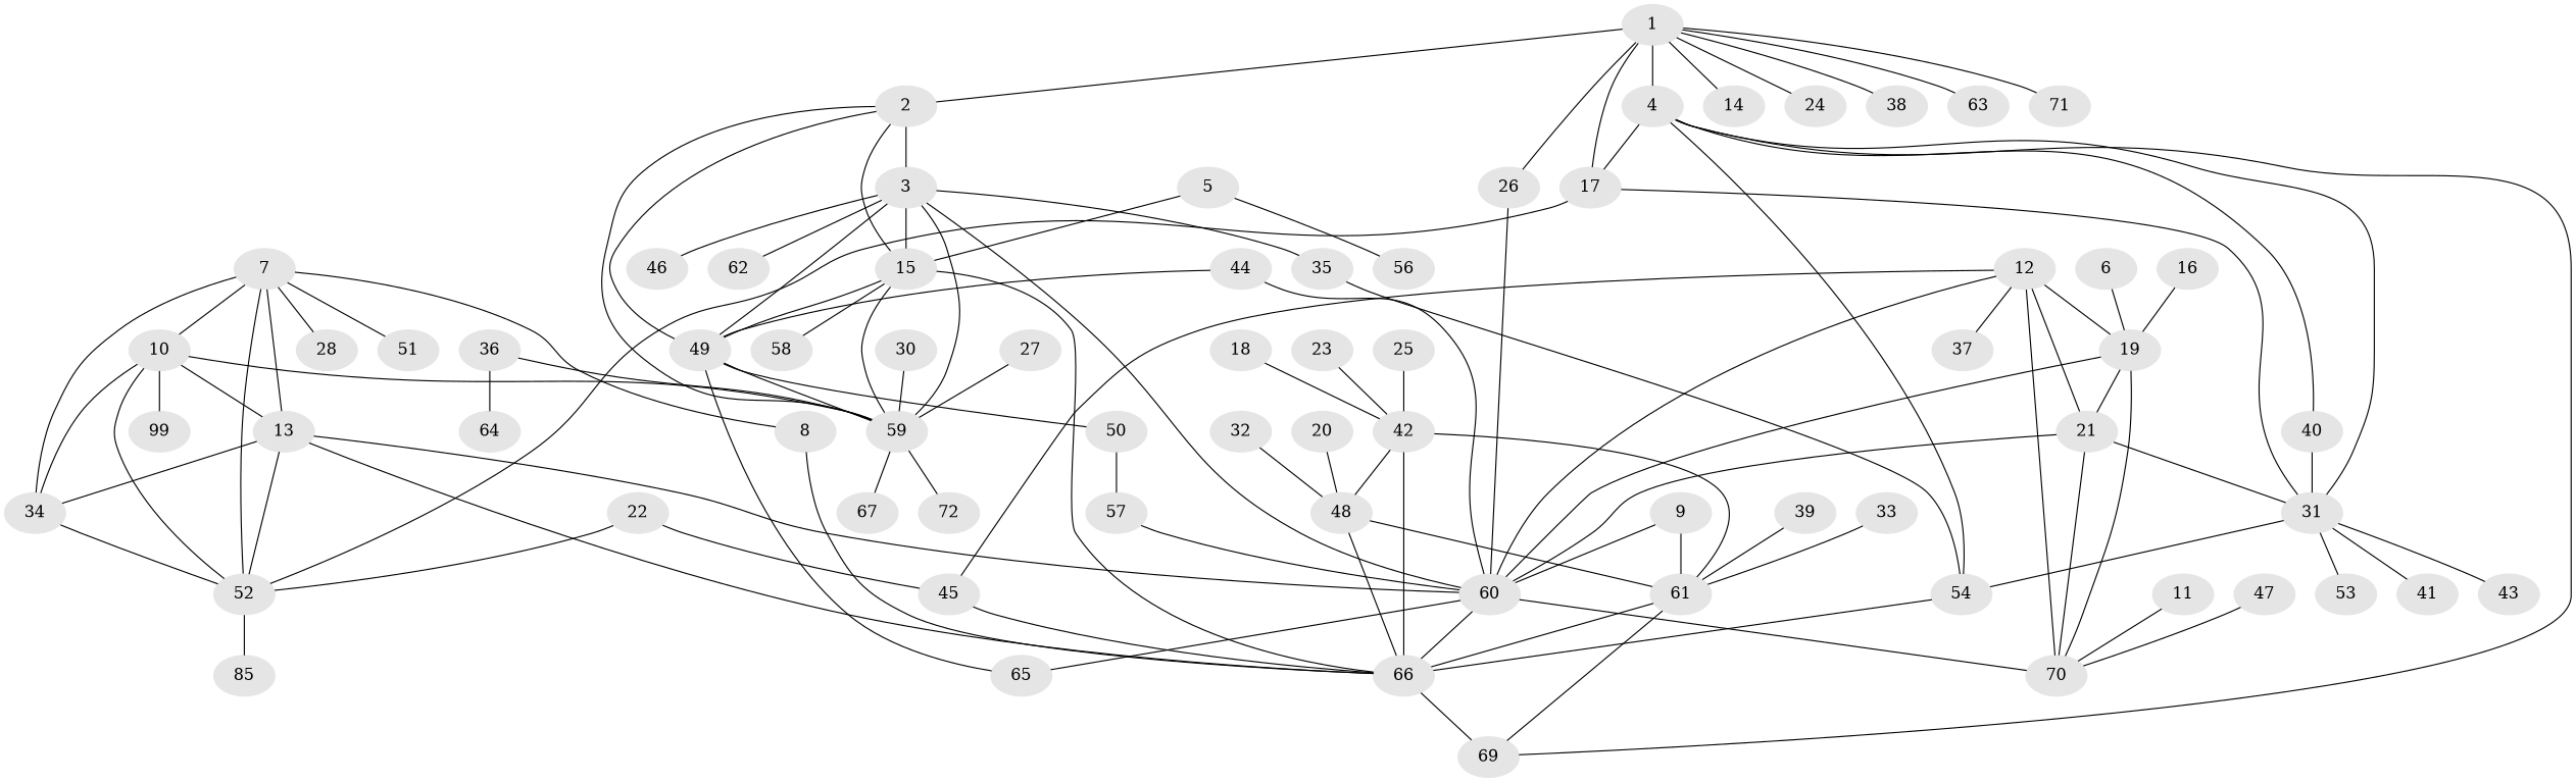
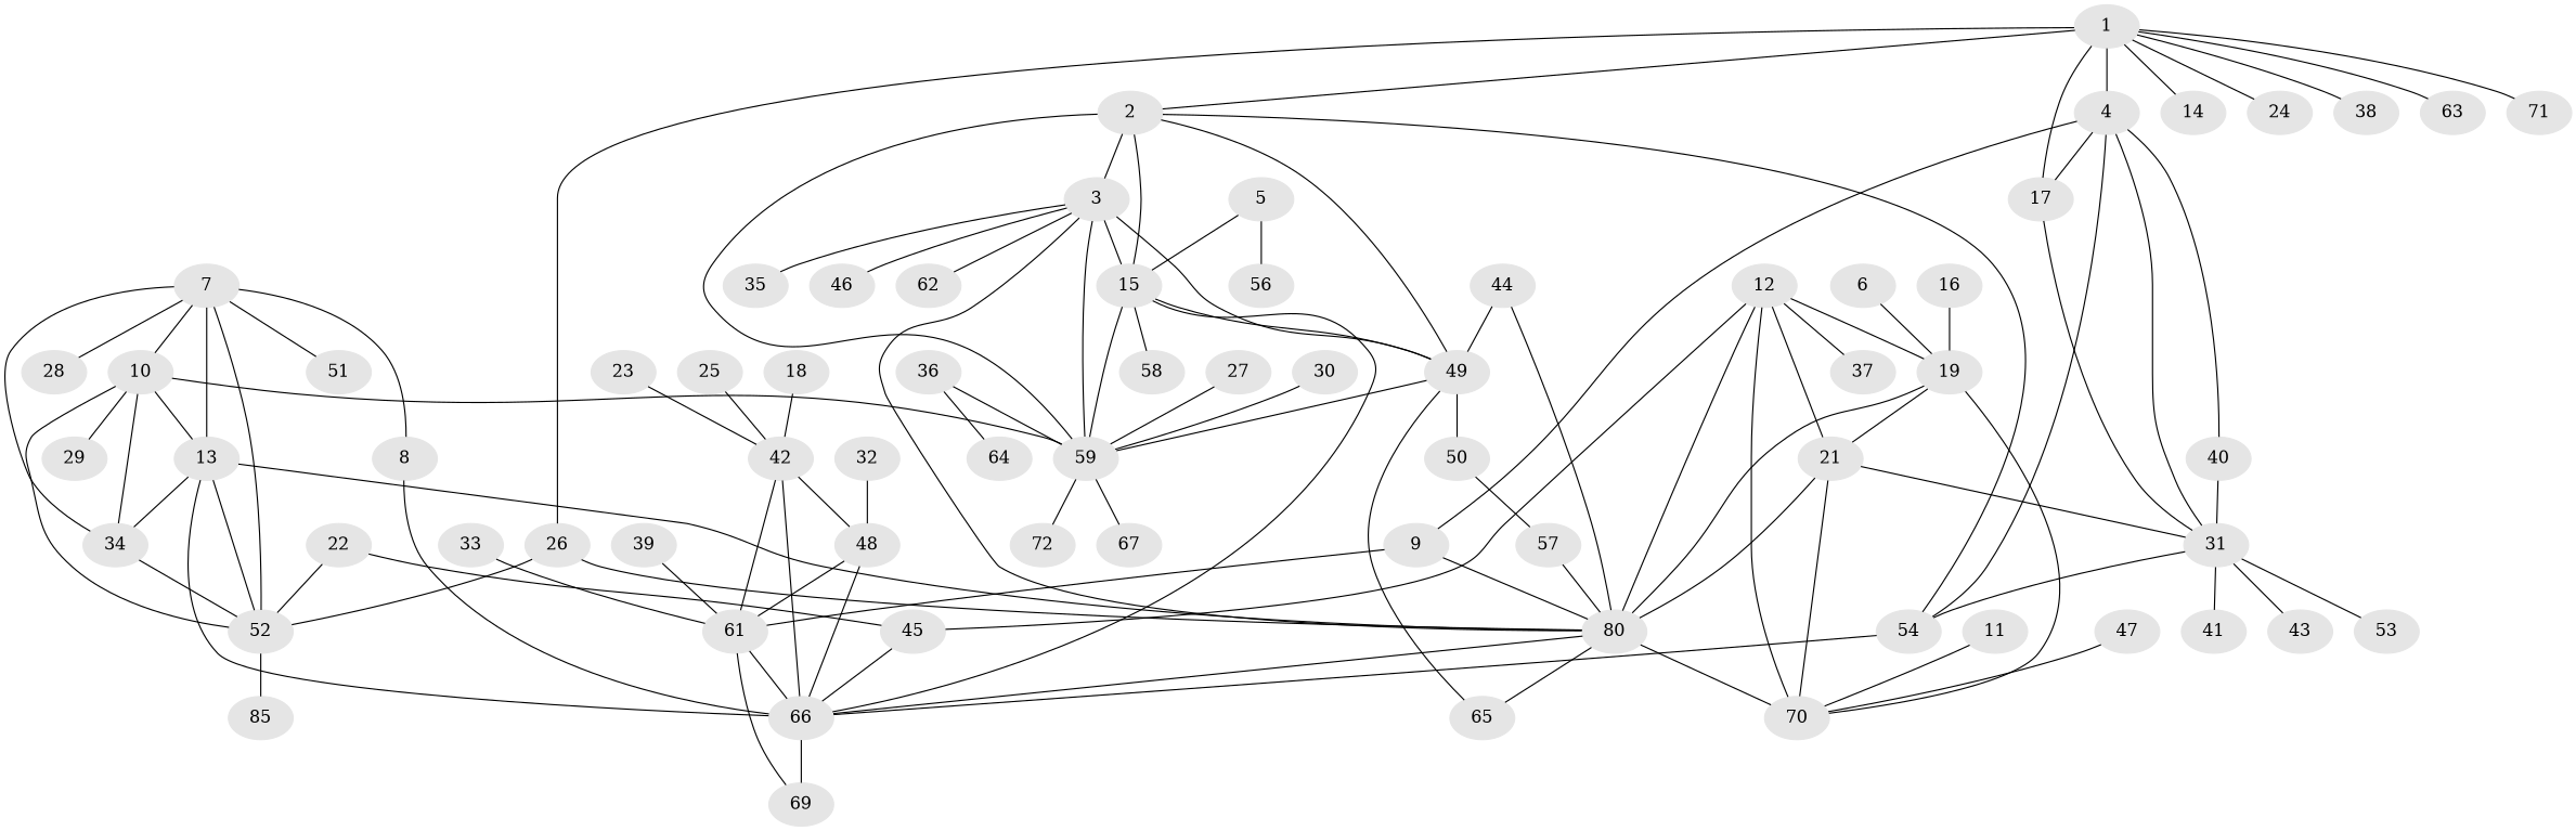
  graph {
    node [color=gray90 style=filled]
    edge [weight=1.0]
    1
    2
    4
    14
    17
    24
    26
    38
    63
    71
    3
    15
    49
    54
    59
    31
    40
    69
    52
-   60
+   60 [label=80]
    41
    43
    53
    35
    46
    62
    66
    58
    50
    65
    67
    72
    70
    5
    56
    6
    19
    21
    7
    8
    10
    13
    28
    34
    51
-   29 [label=99]
+   29
    n47 [label=85]
    9
    61
    11
    12
    37
    45
    16
    18
    42
    48
-   20
    22
    23
    25
    27
    30
    32
    33
    36
    64
    39
    44
    47
    57
    1 -- 2
    1 -- 4 [weight=4.0]
    1 -- 14
    1 -- 17 [weight=4.0]
    1 -- 24
    1 -- 26
    1 -- 38
    1 -- 63
    1 -- 71
    2 -- 3 [weight=3.0]
    2 -- 15
    2 -- 49
-   35 -- 54
+   2 -- 54
    2 -- 59
    4 -- 17
    4 -- 54
    4 -- 31
    4 -- 40
-   4 -- 69
+   4 -- 9
    17 -- 31
-   17 -- 52
+   26 -- 52
    26 -- 60
    3 -- 15 [weight=3.0]
    3 -- 49 [weight=3.0]
    3 -- 59 [weight=3.0]
    3 -- 60
    3 -- 35
    3 -- 46
    3 -- 62
    15 -- 49
    15 -- 59
    15 -- 66
    15 -- 58
    49 -- 59
    49 -- 50
    49 -- 65
    54 -- 66
    59 -- 67
    59 -- 72
    31 -- 54
    31 -- 41
    31 -- 43
    31 -- 53
    40 -- 31 [weight=4.0]
    52 -- n47
    60 -- 66
    60 -- 65
    60 -- 70
    66 -- 69 [weight=2.0]
    50 -- 57
    5 -- 15
    5 -- 56
    6 -- 19
    19 -- 60
    19 -- 70
    19 -- 21
    21 -- 31 [weight=2.0]
    21 -- 60
    21 -- 70
    7 -- 52 [weight=2.0]
    7 -- 8
    7 -- 10 [weight=2.0]
    7 -- 13 [weight=4.0]
    7 -- 28
    7 -- 34 [weight=2.0]
    7 -- 51
    8 -- 66
    10 -- 59
    10 -- 52
    10 -- 13 [weight=2.0]
    10 -- 34
    10 -- 29
    13 -- 52 [weight=2.0]
    13 -- 60
    13 -- 66
    13 -- 34 [weight=2.0]
    34 -- 52
    9 -- 60
    9 -- 61
    61 -- 69
    61 -- 66 [weight=2.0]
    11 -- 70
    12 -- 60 [weight=3.0]
    12 -- 70 [weight=3.0]
    12 -- 19 [weight=3.0]
    12 -- 21 [weight=3.0]
    12 -- 37
    12 -- 45
    45 -- 66 [weight=2.0]
    16 -- 19
    18 -- 42
    42 -- 66 [weight=4.0]
    42 -- 61 [weight=2.0]
    42 -- 48 [weight=2.0]
    48 -- 66 [weight=2.0]
    48 -- 61
-   20 -- 48
    22 -- 52
    22 -- 45
    23 -- 42
    25 -- 42
    27 -- 59
    30 -- 59
    32 -- 48
    33 -- 61
    36 -- 59
    36 -- 64
    39 -- 61
    44 -- 49
    44 -- 60 [weight=2.0]
    47 -- 70
    57 -- 60
  }
